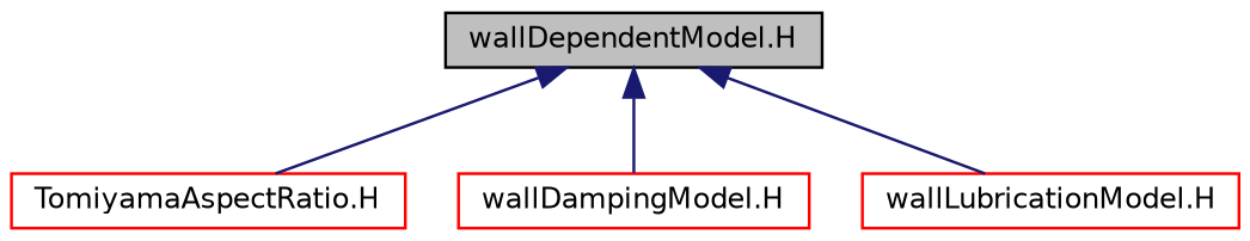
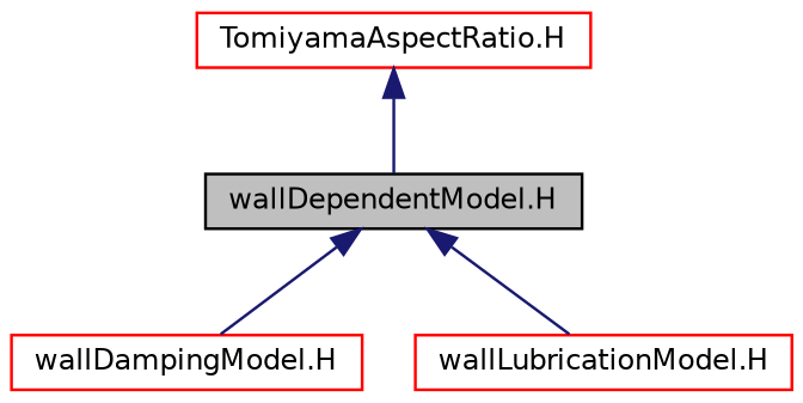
  digraph {
    node [color=red fontname=Helvetica fontsize=10 shape=record]
    edge [color=midnightblue dir=back fontname=Helvetica fontsize=10 labelfontname=Helvetica labelfontsize=10 style=solid]
    n1 [color=black fillcolor=grey75 fontcolor=black height=0.2 label="wallDependentModel.H" style=filled width=0.4]
    n2 [height=0.2 label="TomiyamaAspectRatio.H" width=0.4]
    n3 [height=0.2 label="wallDampingModel.H" width=0.4]
    n4 [height=0.2 label="wallLubricationModel.H" width=0.4]
-   n1 -> n2
+   n2 -> n1
    n1 -> n3
    n1 -> n4
  }
